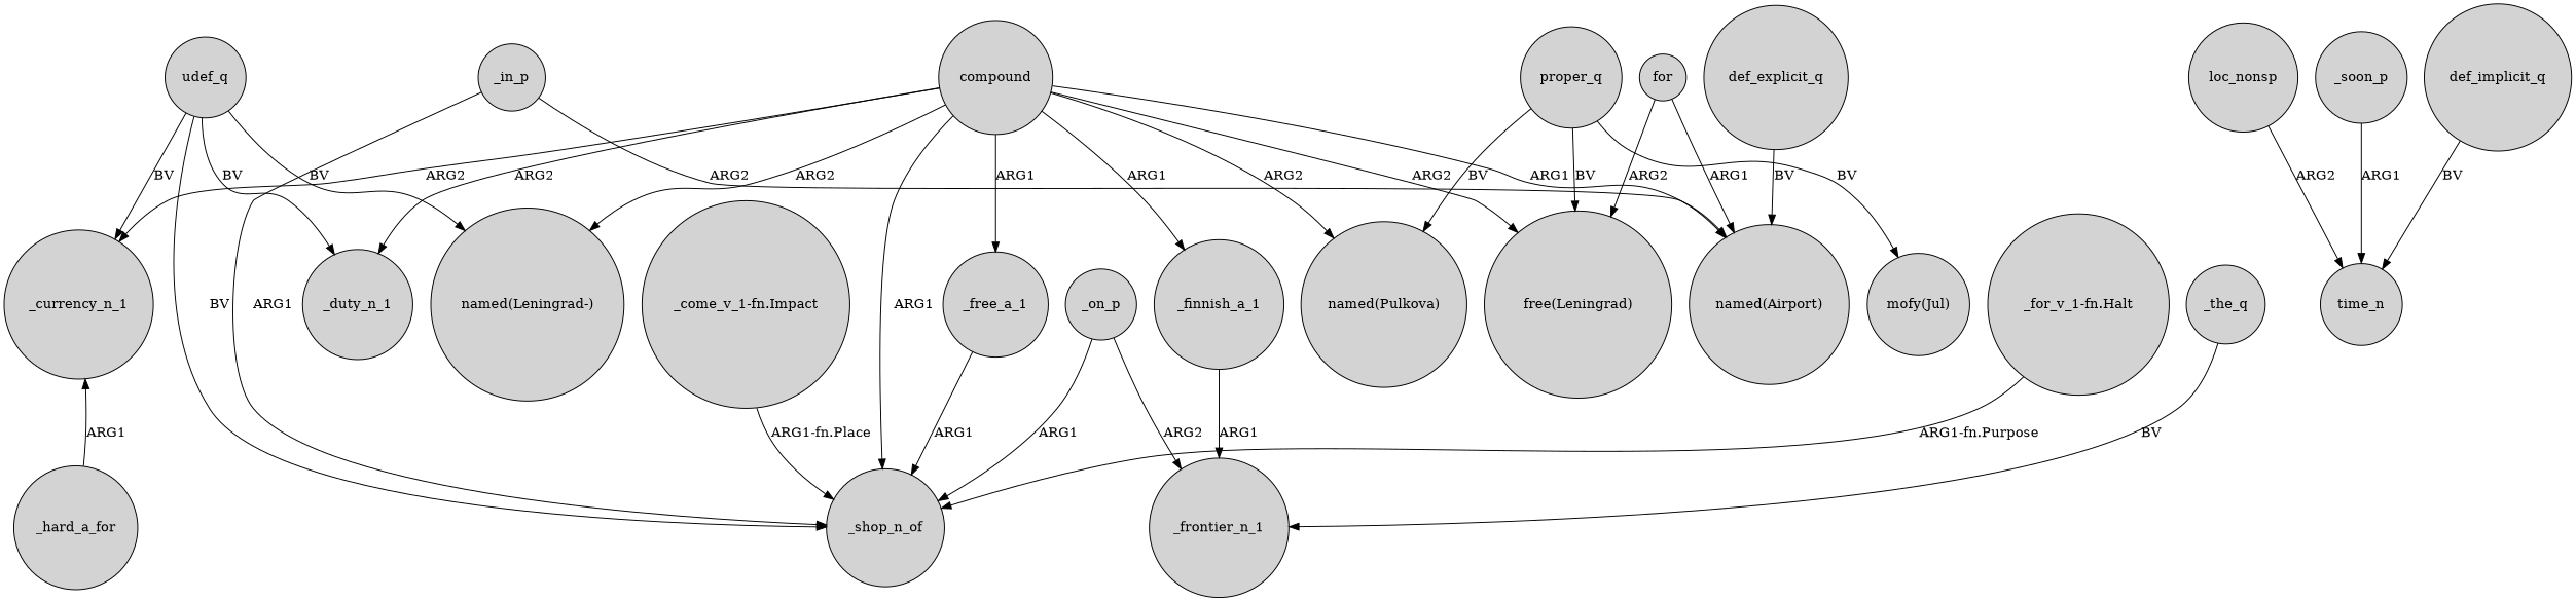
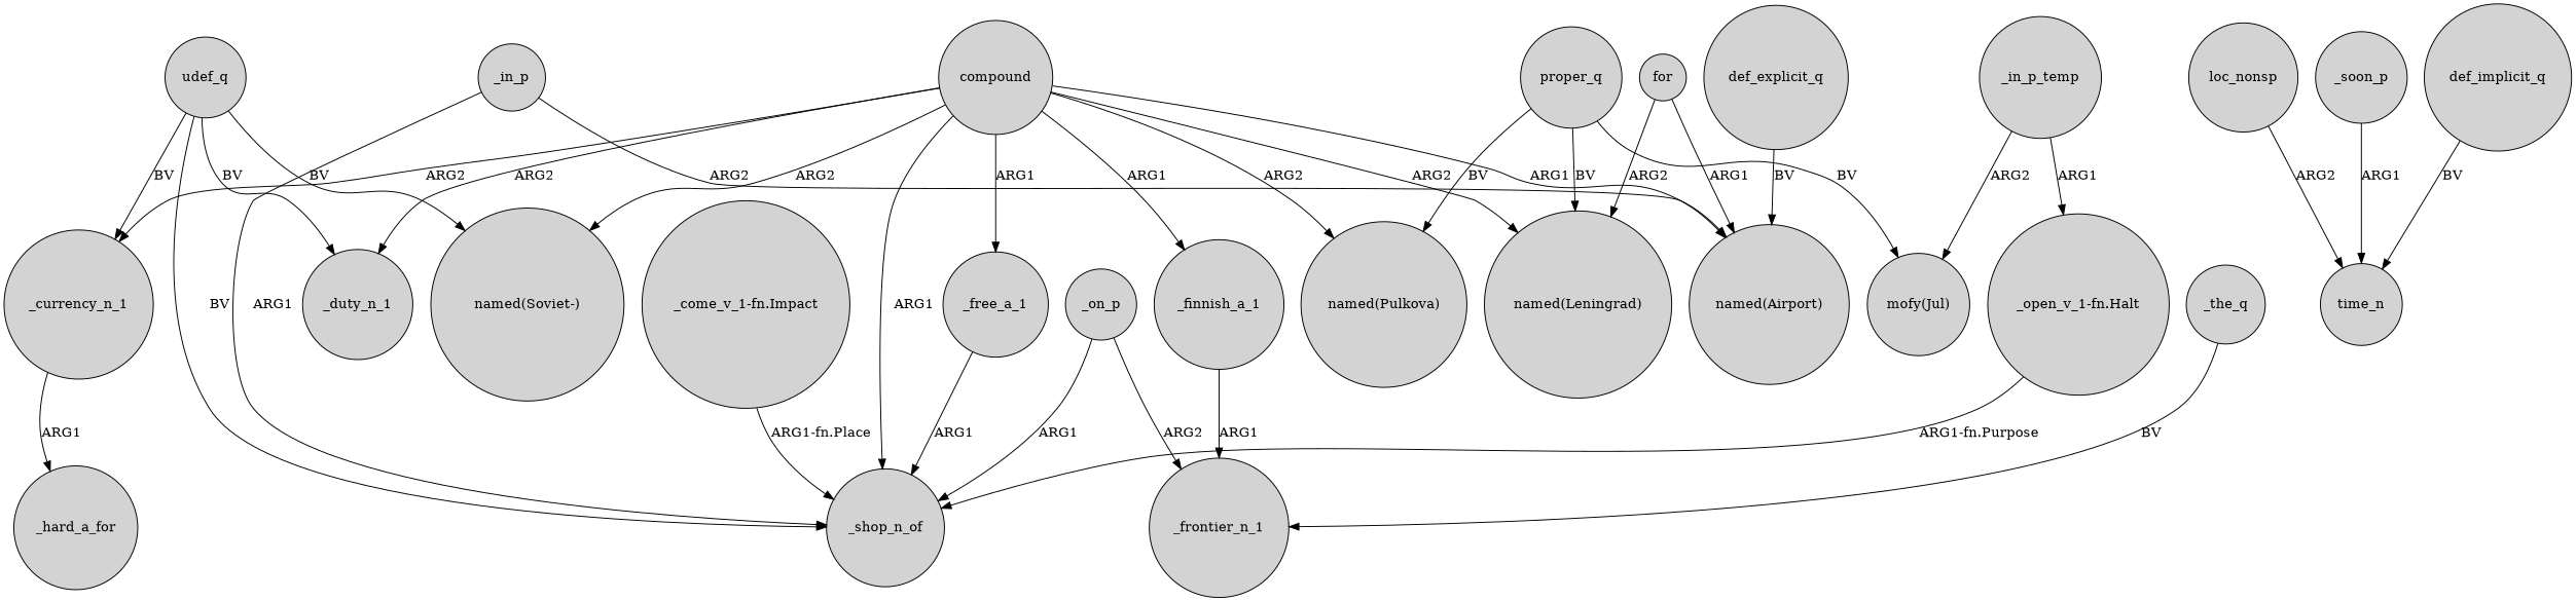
  digraph {
    node [shape=circle style=filled]
    compound
    _duty_n_1
-   "named(Leningrad)" [label="free(Leningrad)"]
+   "named(Leningrad)"
    _finnish_a_1
-   "named(Soviet-)" [label="named(Leningrad-)"]
+   "named(Soviet-)"
    _shop_n_of
    "named(Pulkova)"
    _free_a_1
    _currency_n_1
    "named(Airport)"
    _frontier_n_1
+   _in_p_temp
    "mofy(Jul)"
-   "_open_v_1-fn.Halt" [label="_for_v_1-fn.Halt"]
+   "_open_v_1-fn.Halt"
    udef_q
    proper_q
    _hard_a_for
    n18 [label=for]
    _in_p
    loc_nonsp
    time_n
    "_come_v_1-fn.Impact"
    _soon_p
    def_explicit_q
    _the_q
    _on_p
    def_implicit_q
    compound -> _duty_n_1 [label=ARG2]
    compound -> "named(Leningrad)" [label=ARG2]
    compound -> _finnish_a_1 [label=ARG1]
    compound -> "named(Soviet-)" [label=ARG2]
    compound -> _shop_n_of [label=ARG1]
    compound -> "named(Pulkova)" [label=ARG2]
    compound -> _free_a_1 [label=ARG1]
    compound -> _currency_n_1 [label=ARG2]
    compound -> "named(Airport)" [label=ARG1]
    _finnish_a_1 -> _frontier_n_1 [label=ARG1]
    _free_a_1 -> _shop_n_of [label=ARG1]
+   _in_p_temp -> "mofy(Jul)" [label=ARG2]
+   _in_p_temp -> "_open_v_1-fn.Halt" [label=ARG1]
    "_open_v_1-fn.Halt" -> _shop_n_of [label="ARG1-fn.Purpose"]
    udef_q -> _duty_n_1 [label=BV]
    udef_q -> "named(Soviet-)" [label=BV]
    udef_q -> _shop_n_of [label=BV]
    udef_q -> _currency_n_1 [label=BV]
    proper_q -> "named(Leningrad)" [label=BV]
    proper_q -> "named(Pulkova)" [label=BV]
    proper_q -> "mofy(Jul)" [label=BV]
-   _hard_a_for -> _currency_n_1 [label=ARG1]
+   _currency_n_1 -> _hard_a_for [label=ARG1]
    n18 -> "named(Leningrad)" [label=ARG2]
    n18 -> "named(Airport)" [label=ARG1]
    _in_p -> _shop_n_of [label=ARG1]
    _in_p -> "named(Airport)" [label=ARG2]
    loc_nonsp -> time_n [label=ARG2]
    "_come_v_1-fn.Impact" -> _shop_n_of [label="ARG1-fn.Place"]
    _soon_p -> time_n [label=ARG1]
    def_explicit_q -> "named(Airport)" [label=BV]
    _the_q -> _frontier_n_1 [label=BV]
    _on_p -> _shop_n_of [label=ARG1]
    _on_p -> _frontier_n_1 [label=ARG2]
    def_implicit_q -> time_n [label=BV]
  }
